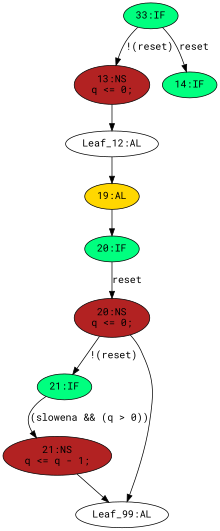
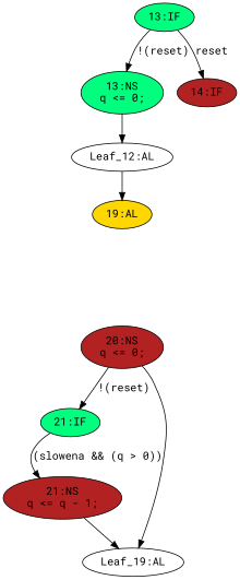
  strict digraph {
    fontname="Roboto Mono"
    node [fillcolor=springgreen fontname="Roboto Mono" statements="[]" style=filled typ=IfStatement]
    edge [cond="[]" fontname="Roboto Mono" lineno=None]
-   n1 [ast="<pyverilog.vparser.ast.NonblockingSubstitution object at 0x7fb13d777390>" fillcolor=firebrick label="13:NS\nq <= 0;" statements="[<pyverilog.vparser.ast.NonblockingSubstitution object at 0x7fb13d777390>]" typ=NonblockingSubstitution]
+   n1 [ast="<pyverilog.vparser.ast.NonblockingSubstitution object at 0x7fb13d777390>" label="13:NS\nq <= 0;" statements="[<pyverilog.vparser.ast.NonblockingSubstitution object at 0x7fb13d777390>]" typ=NonblockingSubstitution]
    n2 [def_var="['q']" label="Leaf_12:AL" fillcolor="" statements="" style="" typ=""]
    n3 [ast="<pyverilog.vparser.ast.Always object at 0x7fb13d70ecd0>" clk_sens=True fillcolor=gold label="19:AL" sens="['clk']" typ=Always use_var="['q', 'reset', 'slowena']"]
-   n4 [ast="<pyverilog.vparser.ast.IfStatement object at 0x7fb13d771450>" label="20:IF"]
    n5 [ast="<pyverilog.vparser.ast.NonblockingSubstitution object at 0x7fb13d771390>" fillcolor=firebrick label="20:NS\nq <= 0;" statements="[<pyverilog.vparser.ast.NonblockingSubstitution object at 0x7fb13d771390>]" typ=NonblockingSubstitution]
    n6 [ast="<pyverilog.vparser.ast.IfStatement object at 0x7fb13d766e90>" label="21:IF"]
    n7 [ast="<pyverilog.vparser.ast.NonblockingSubstitution object at 0x7fb13d766450>" fillcolor=firebrick label="21:NS\nq <= q - 1;" statements="[<pyverilog.vparser.ast.NonblockingSubstitution object at 0x7fb13d766450>]" typ=NonblockingSubstitution]
-   n8 [def_var="['q']" label="Leaf_99:AL" fillcolor="" statements="" style="" typ=""]
-   n9 [ast="<pyverilog.vparser.ast.IfStatement object at 0x7fb13d777090>" label="33:IF"]
-   n10 [ast="<pyverilog.vparser.ast.IfStatement object at 0x7fb13d763e10>" label="14:IF"]
+   n8 [def_var="['q']" label="Leaf_19:AL" fillcolor="" statements="" style="" typ=""]
+   n9 [ast="<pyverilog.vparser.ast.IfStatement object at 0x7fb13d777090>" label="13:IF"]
+   n10 [ast="<pyverilog.vparser.ast.IfStatement object at 0x7fb13d763e10>" fillcolor=firebrick label="14:IF"]
    n1 -> n2
    n2 -> n3 [cond="" lineno=""]
-   n3 -> n4
-   n4 -> n5 [cond="['reset']" label=reset lineno=20]
    n5 -> n6 [cond="['reset']" label="!(reset)" lineno=20]
    n5 -> n8
    n6 -> n7 [cond="['slowena', 'q']" label="(slowena && (q > 0))" lineno=21]
    n7 -> n8
    n9 -> n1 [cond="['reset']" label="!(reset)" lineno=13]
    n9 -> n10 [cond="['reset']" label=reset lineno=13]
  }
